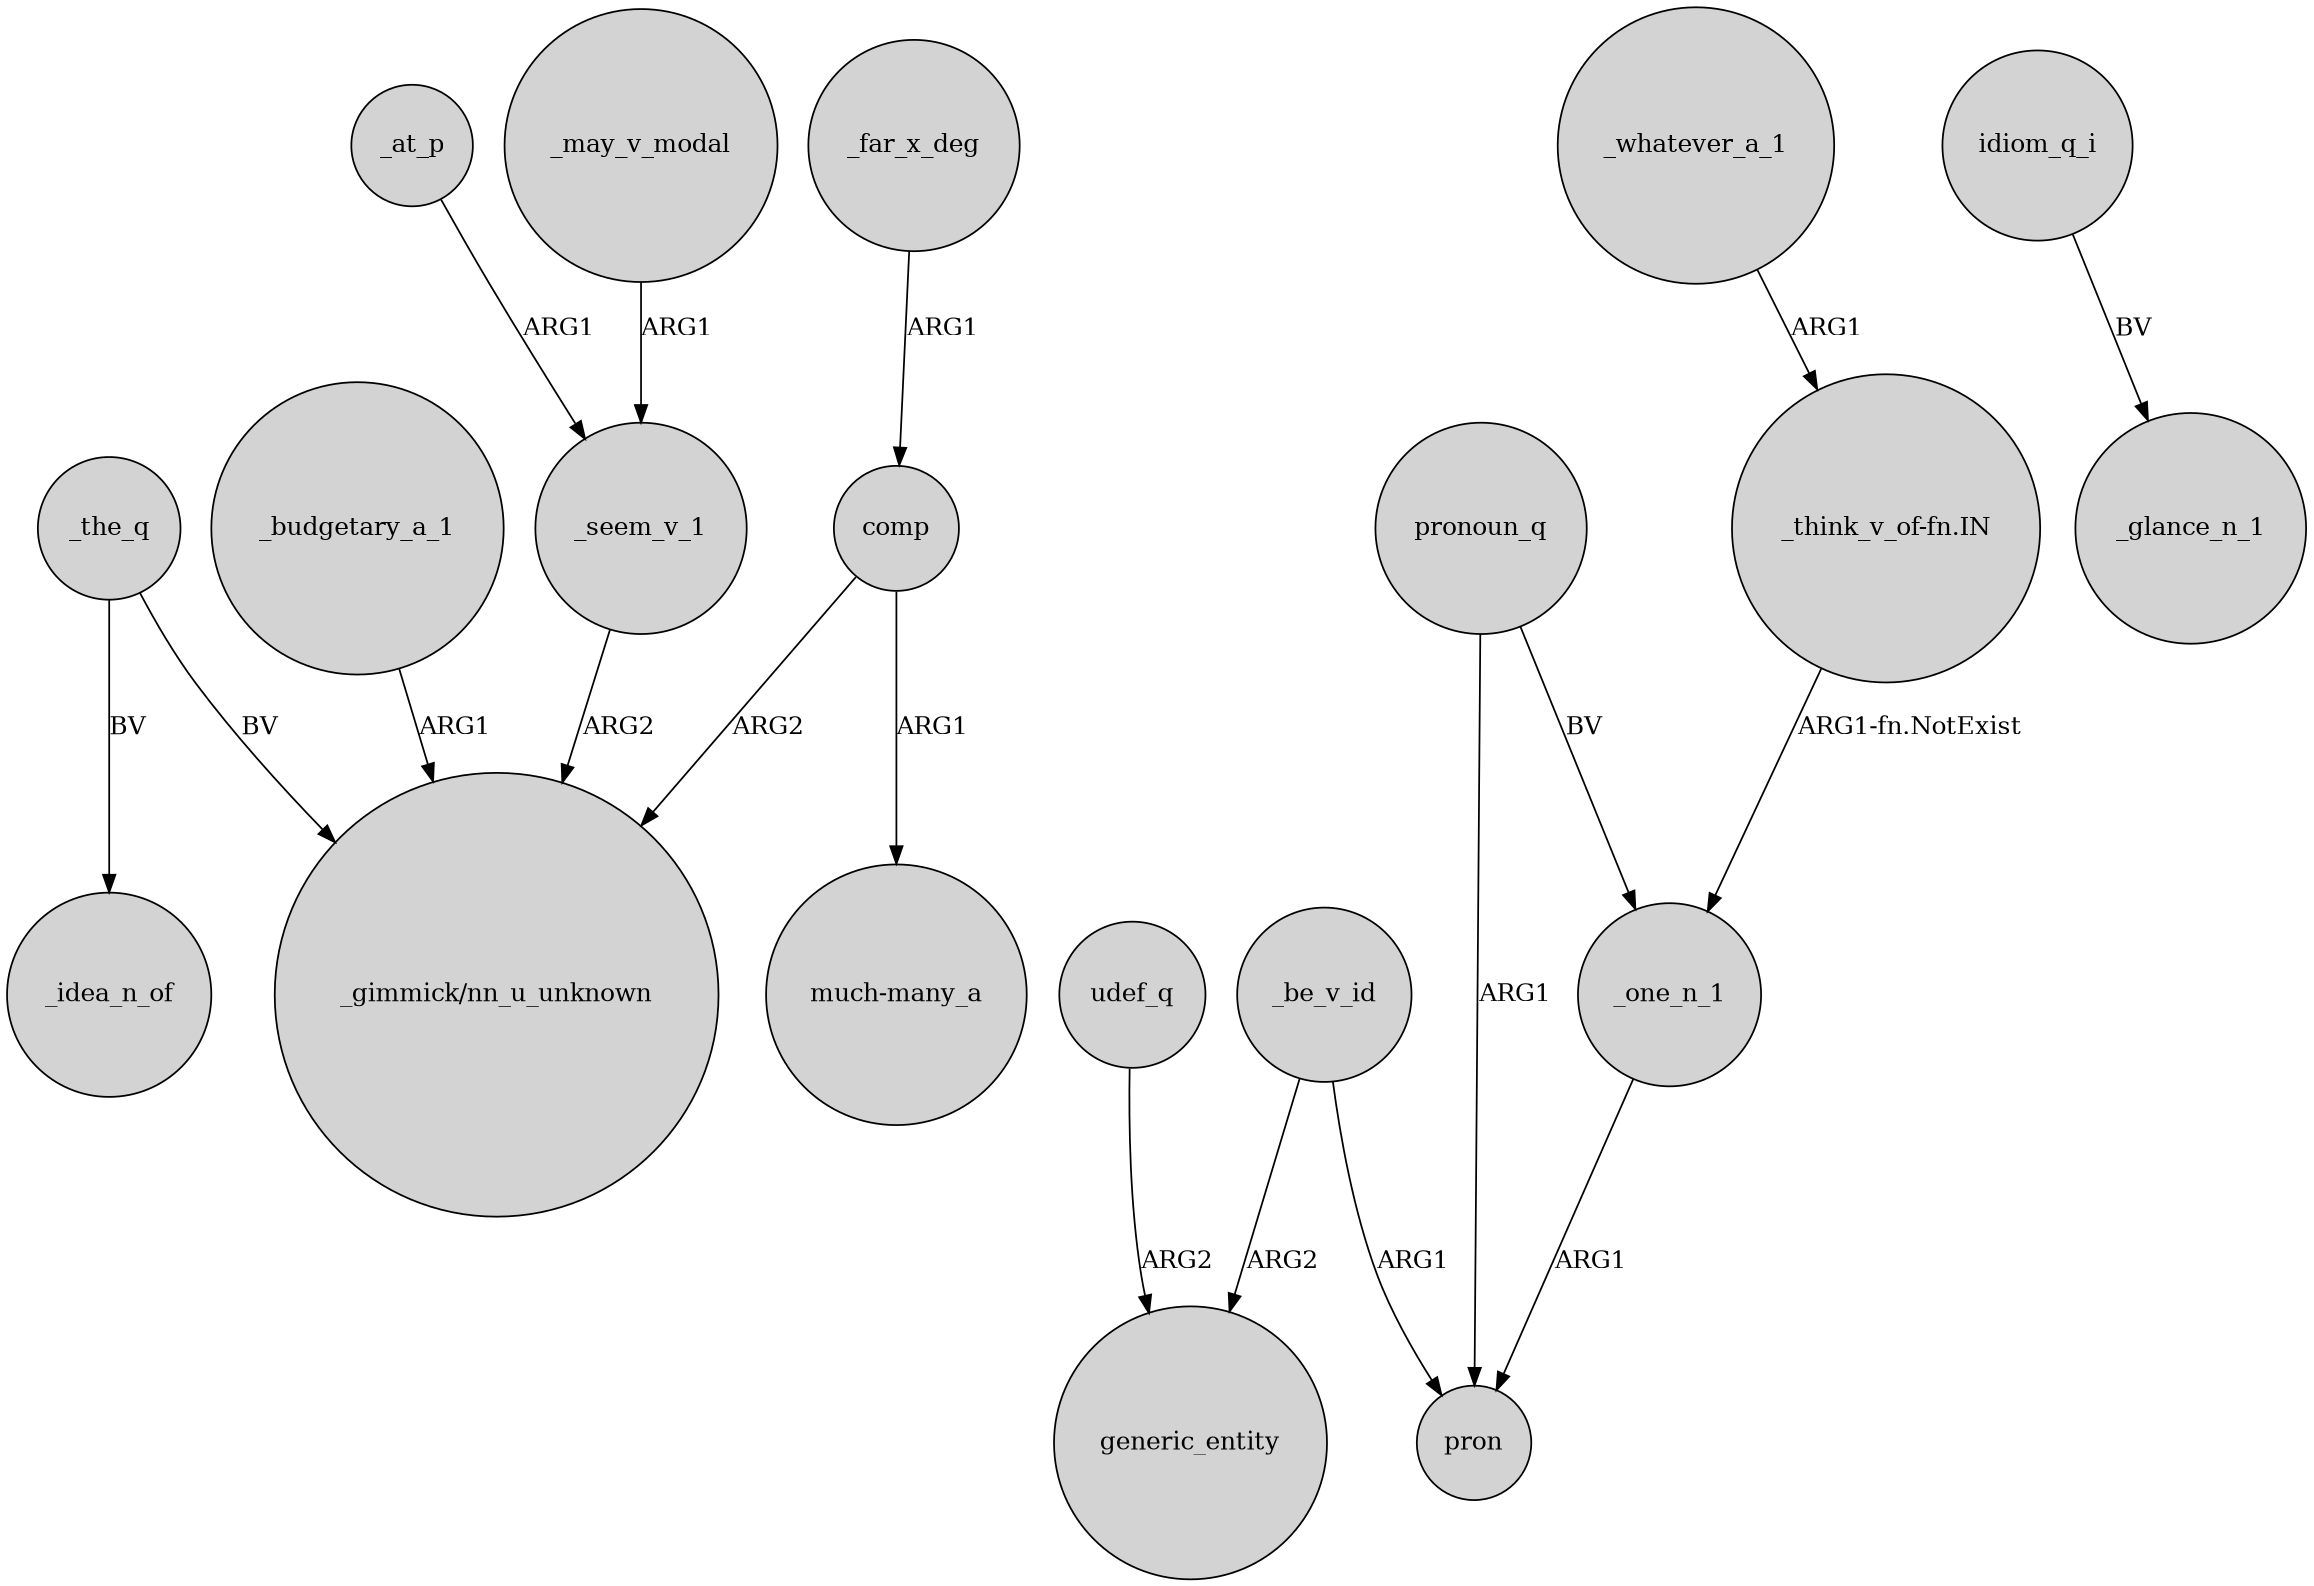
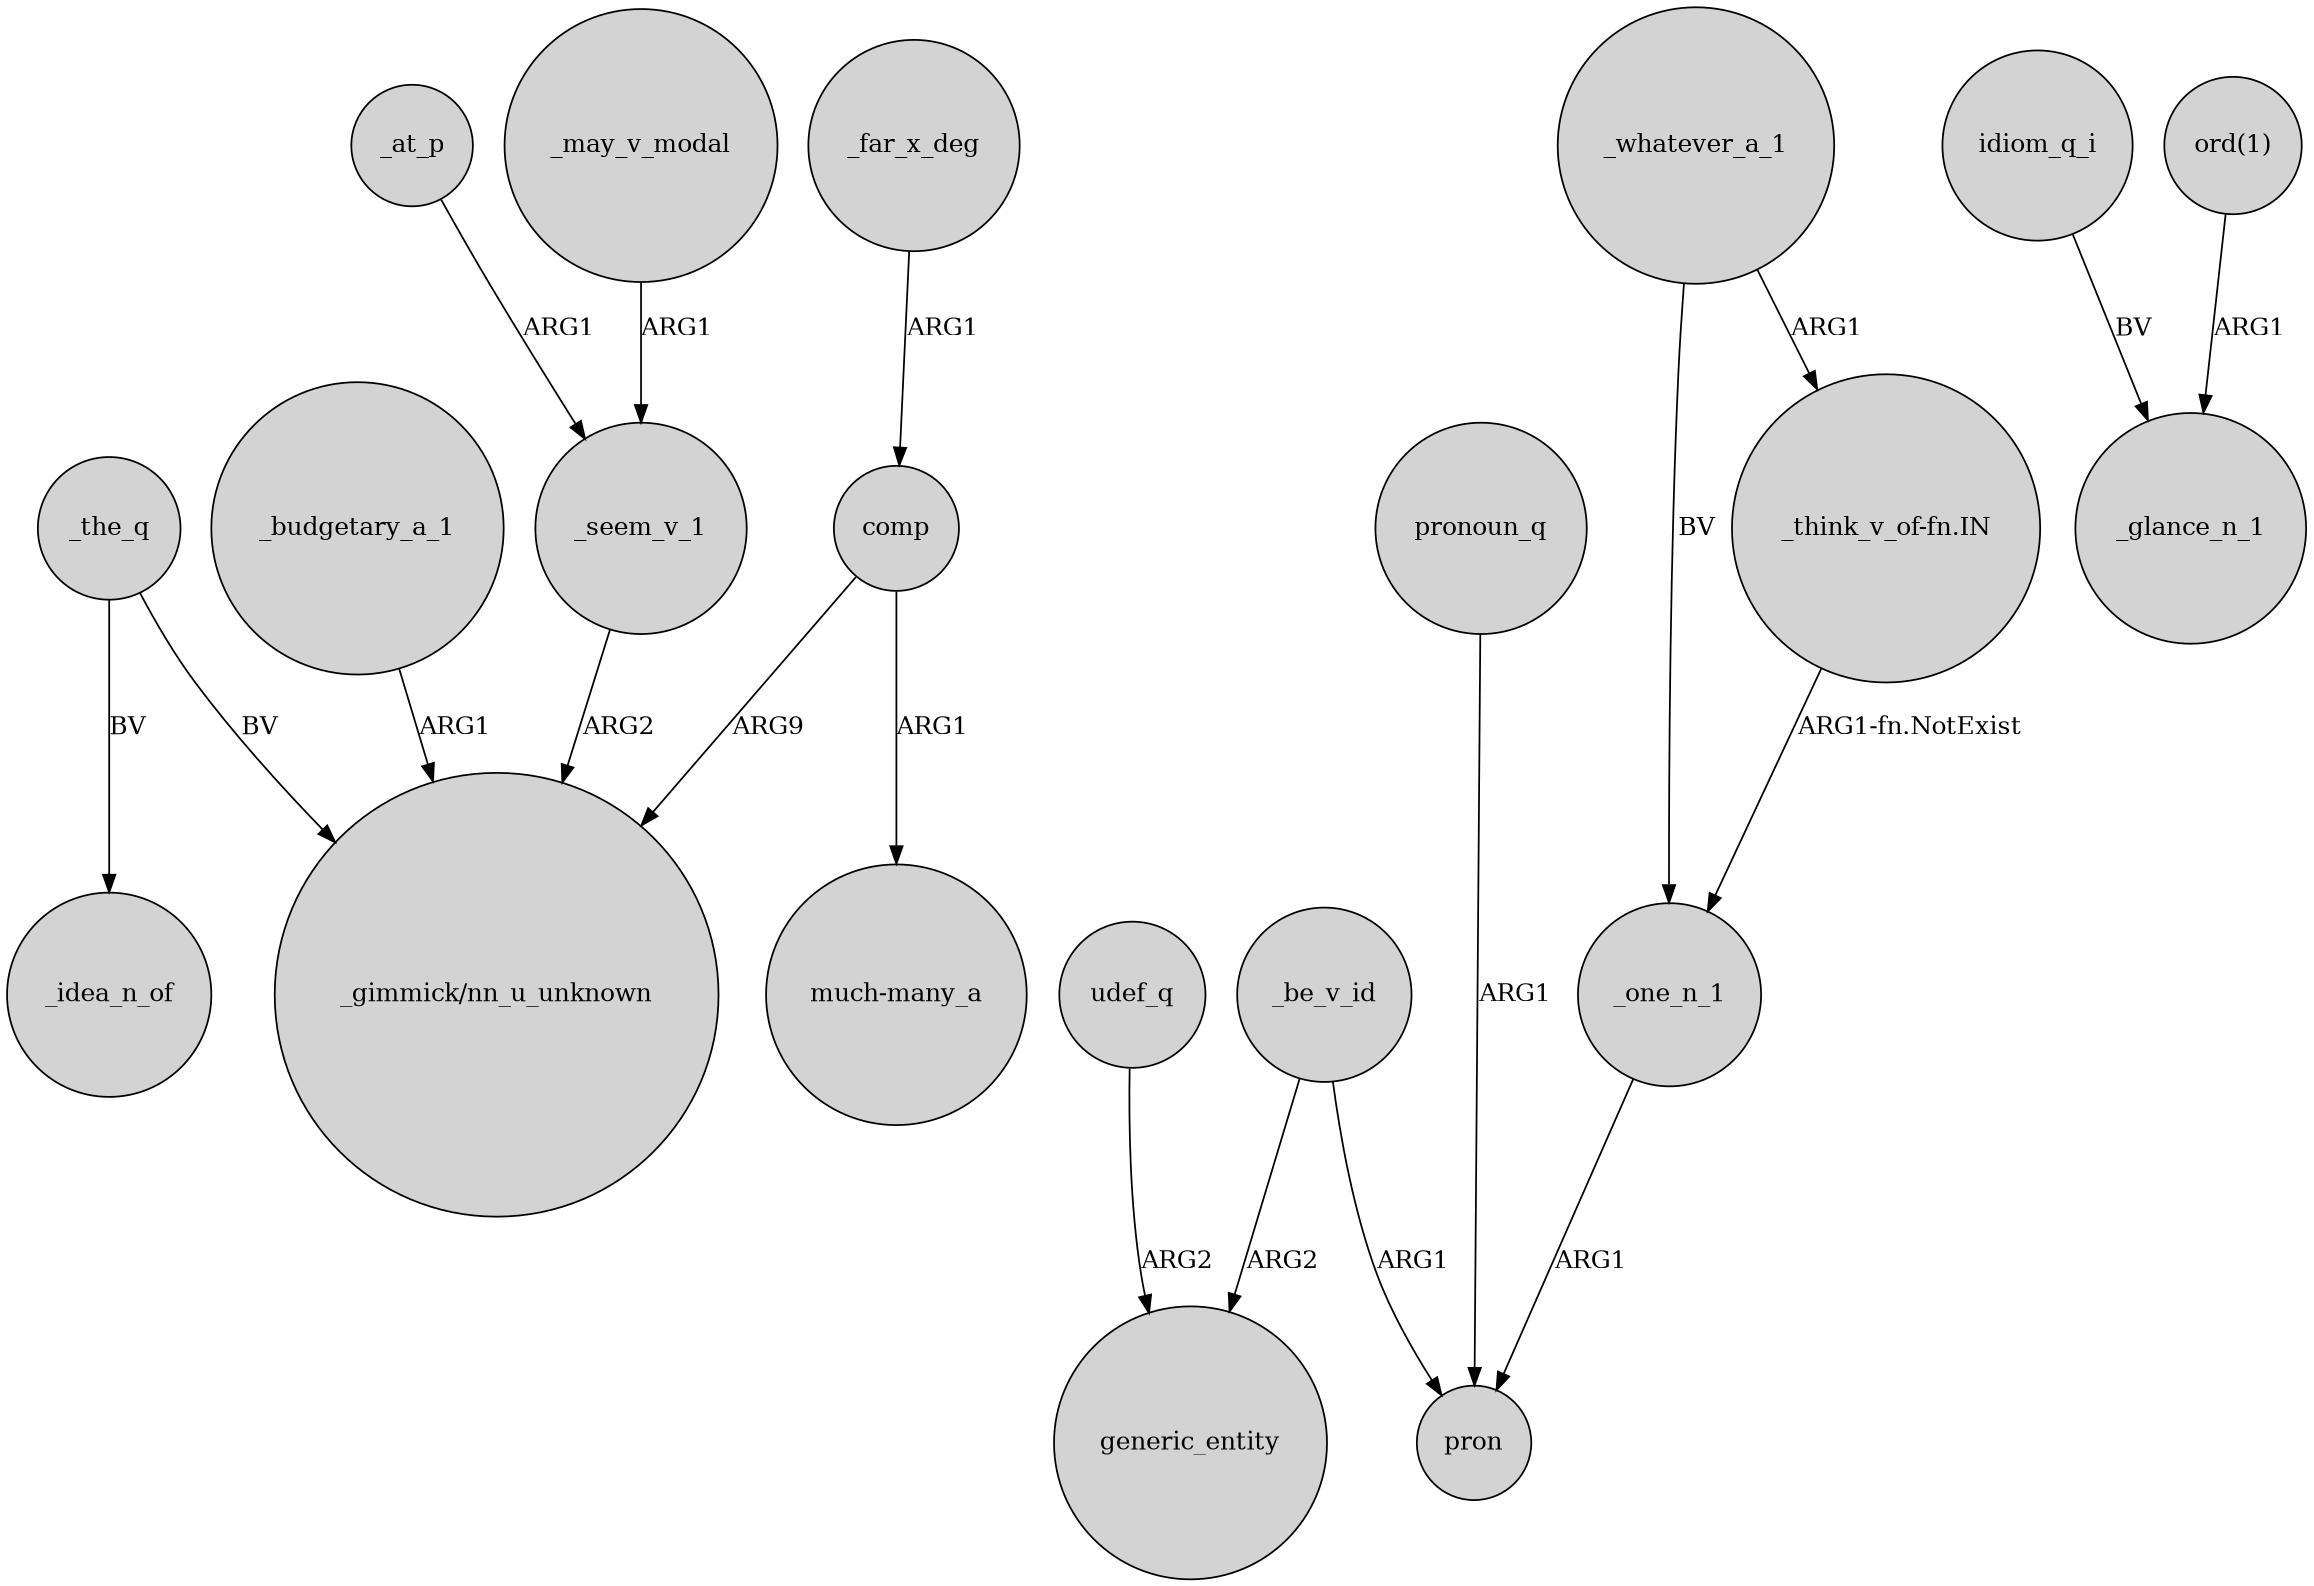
  digraph {
    node [shape=circle style=filled]
    _at_p
    _seem_v_1
    "_gimmick/nn_u_unknown"
    _may_v_modal
    udef_q
    generic_entity
    idiom_q_i
    _glance_n_1
    _the_q
    _idea_n_of
+   "ord(1)"
    _be_v_id
    pron
    _budgetary_a_1
    pronoun_q
    _one_n_1
    comp
    "much-many_a"
    "_think_v_of-fn.IN"
    _far_x_deg
    _whatever_a_1
    _at_p -> _seem_v_1 [label=ARG1]
    _seem_v_1 -> "_gimmick/nn_u_unknown" [label=ARG2]
    _may_v_modal -> _seem_v_1 [label=ARG1]
    udef_q -> generic_entity [label=ARG2]
    idiom_q_i -> _glance_n_1 [label=BV]
    _the_q -> "_gimmick/nn_u_unknown" [label=BV]
    _the_q -> _idea_n_of [label=BV]
+   "ord(1)" -> _glance_n_1 [label=ARG1]
    _be_v_id -> generic_entity [label=ARG2]
    _be_v_id -> pron [label=ARG1]
    _budgetary_a_1 -> "_gimmick/nn_u_unknown" [label=ARG1]
    pronoun_q -> pron [label=ARG1]
-   pronoun_q -> _one_n_1 [label=BV]
+   _whatever_a_1 -> _one_n_1 [label=BV]
    _one_n_1 -> pron [label=ARG1]
-   comp -> "_gimmick/nn_u_unknown" [label=ARG2]
+   comp -> "_gimmick/nn_u_unknown" [label=ARG9]
    comp -> "much-many_a" [label=ARG1]
    "_think_v_of-fn.IN" -> _one_n_1 [label="ARG1-fn.NotExist"]
    _far_x_deg -> comp [label=ARG1]
    _whatever_a_1 -> "_think_v_of-fn.IN" [label=ARG1]
  }
